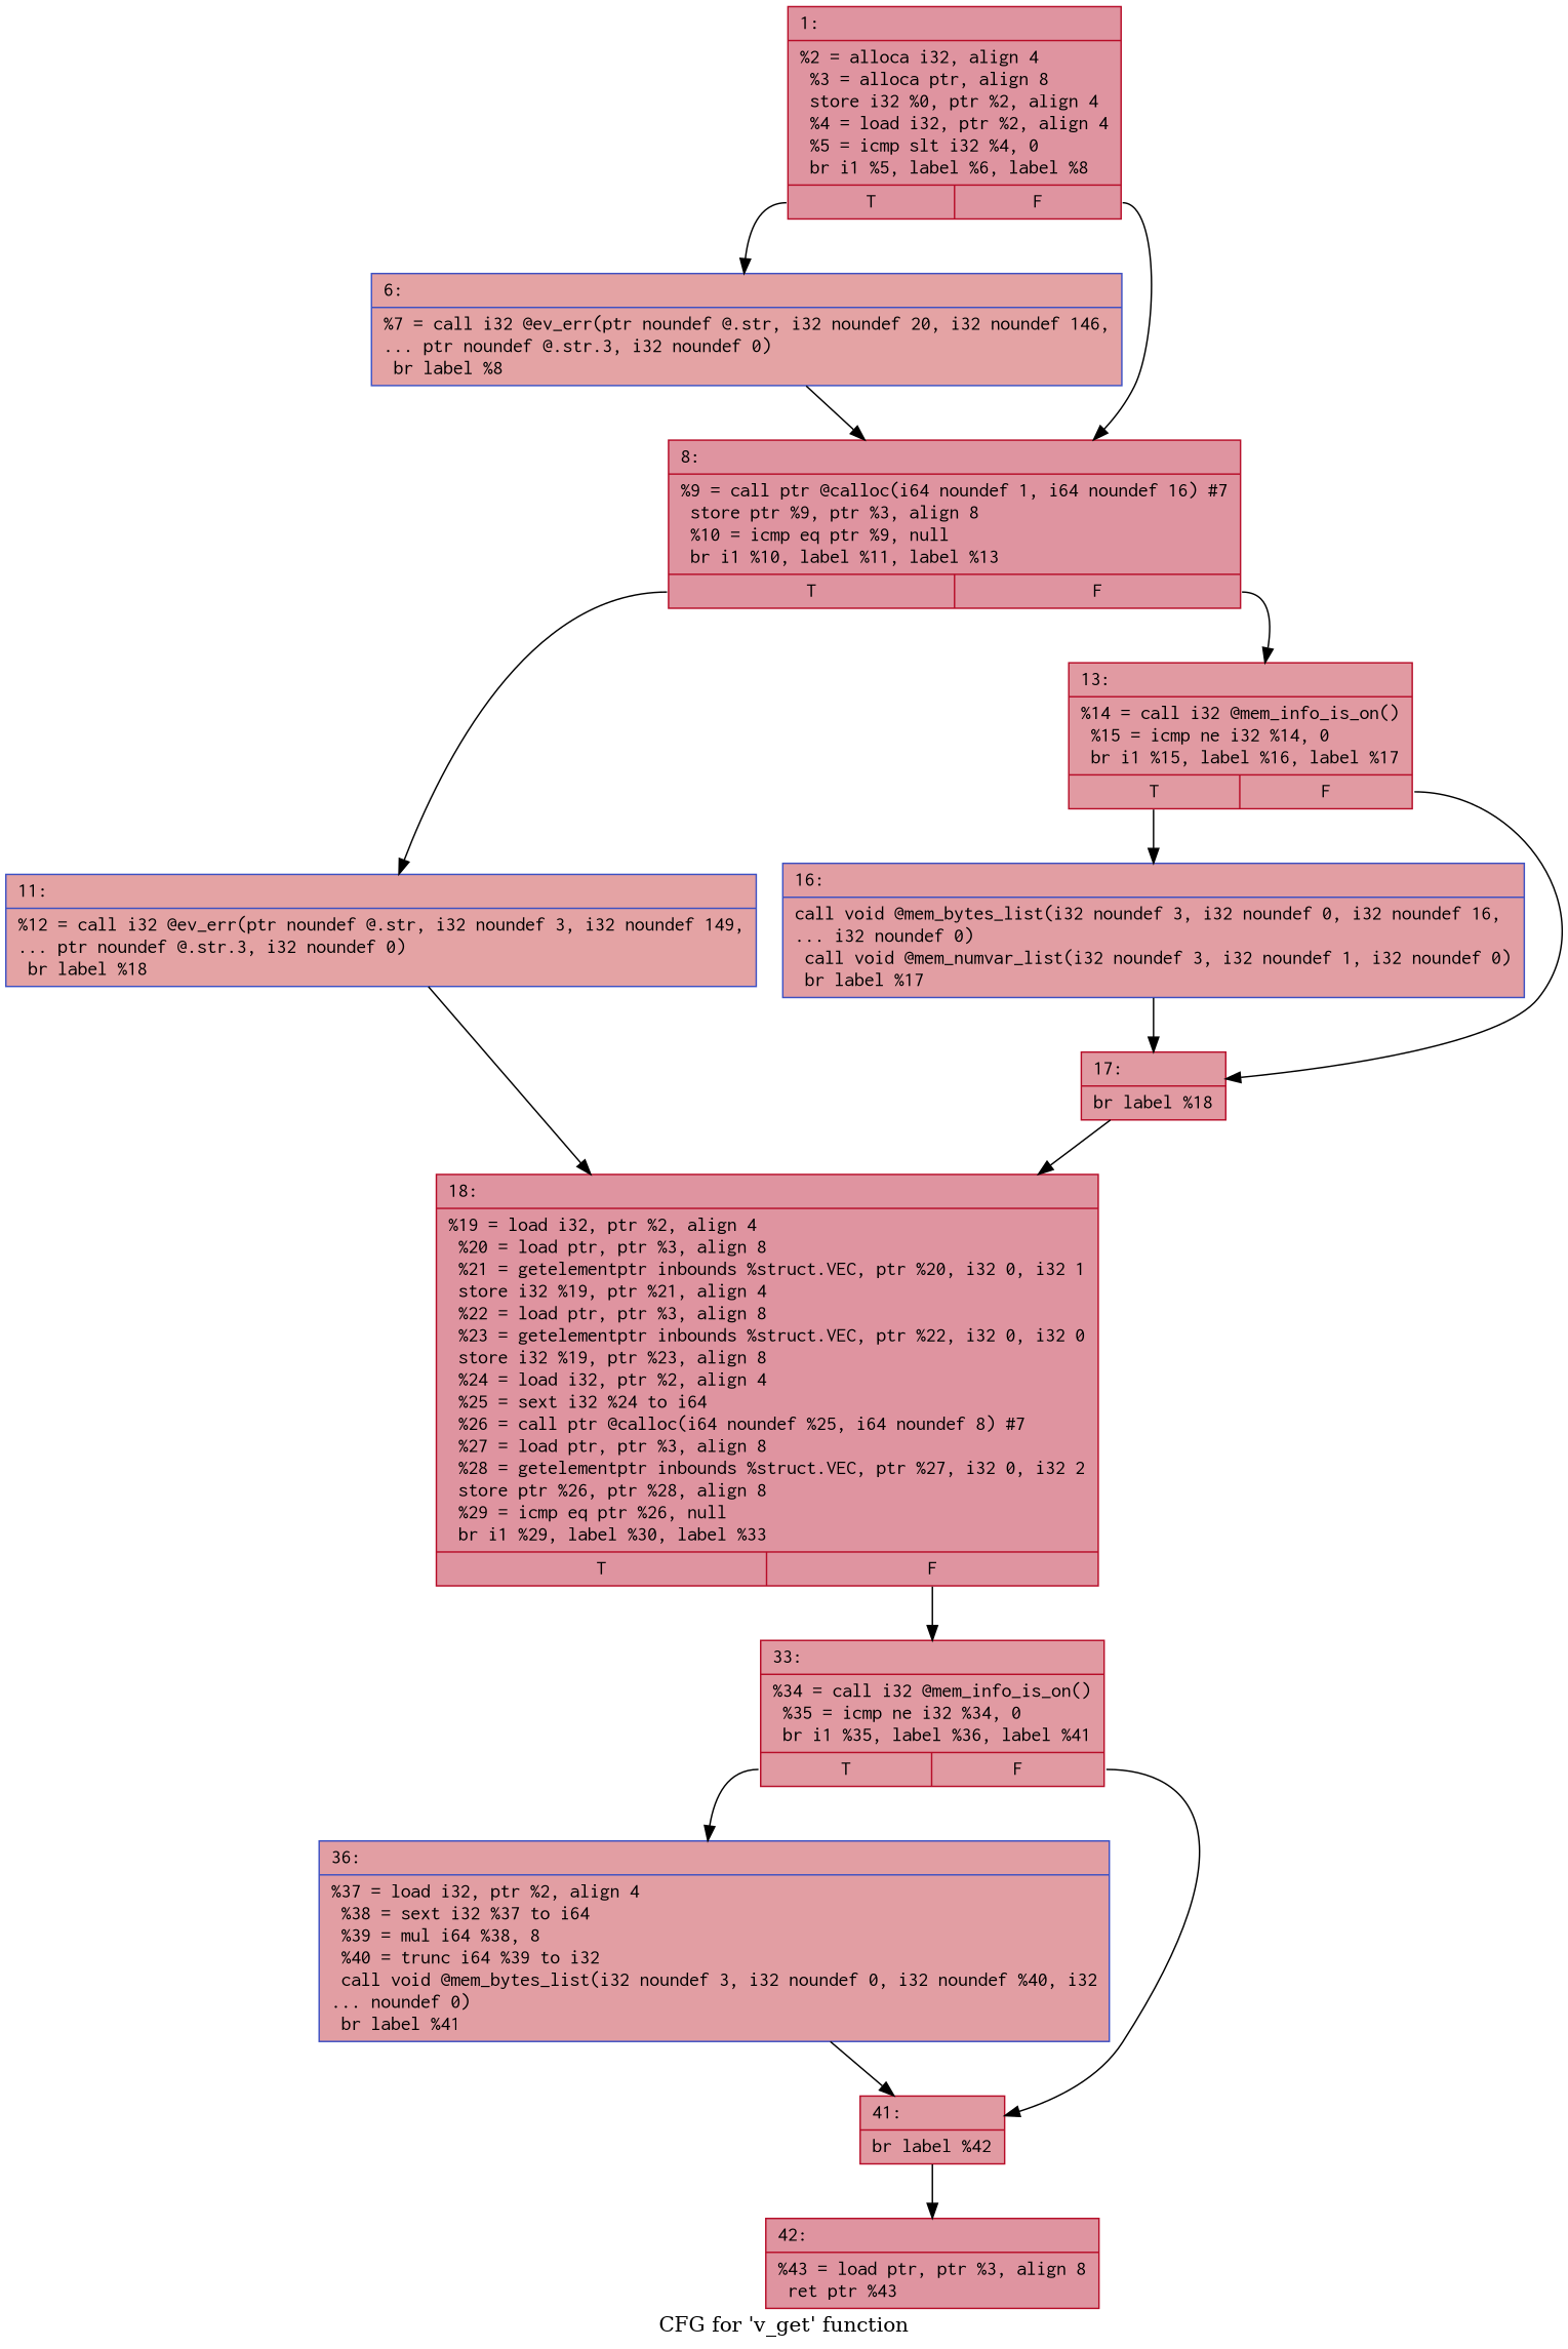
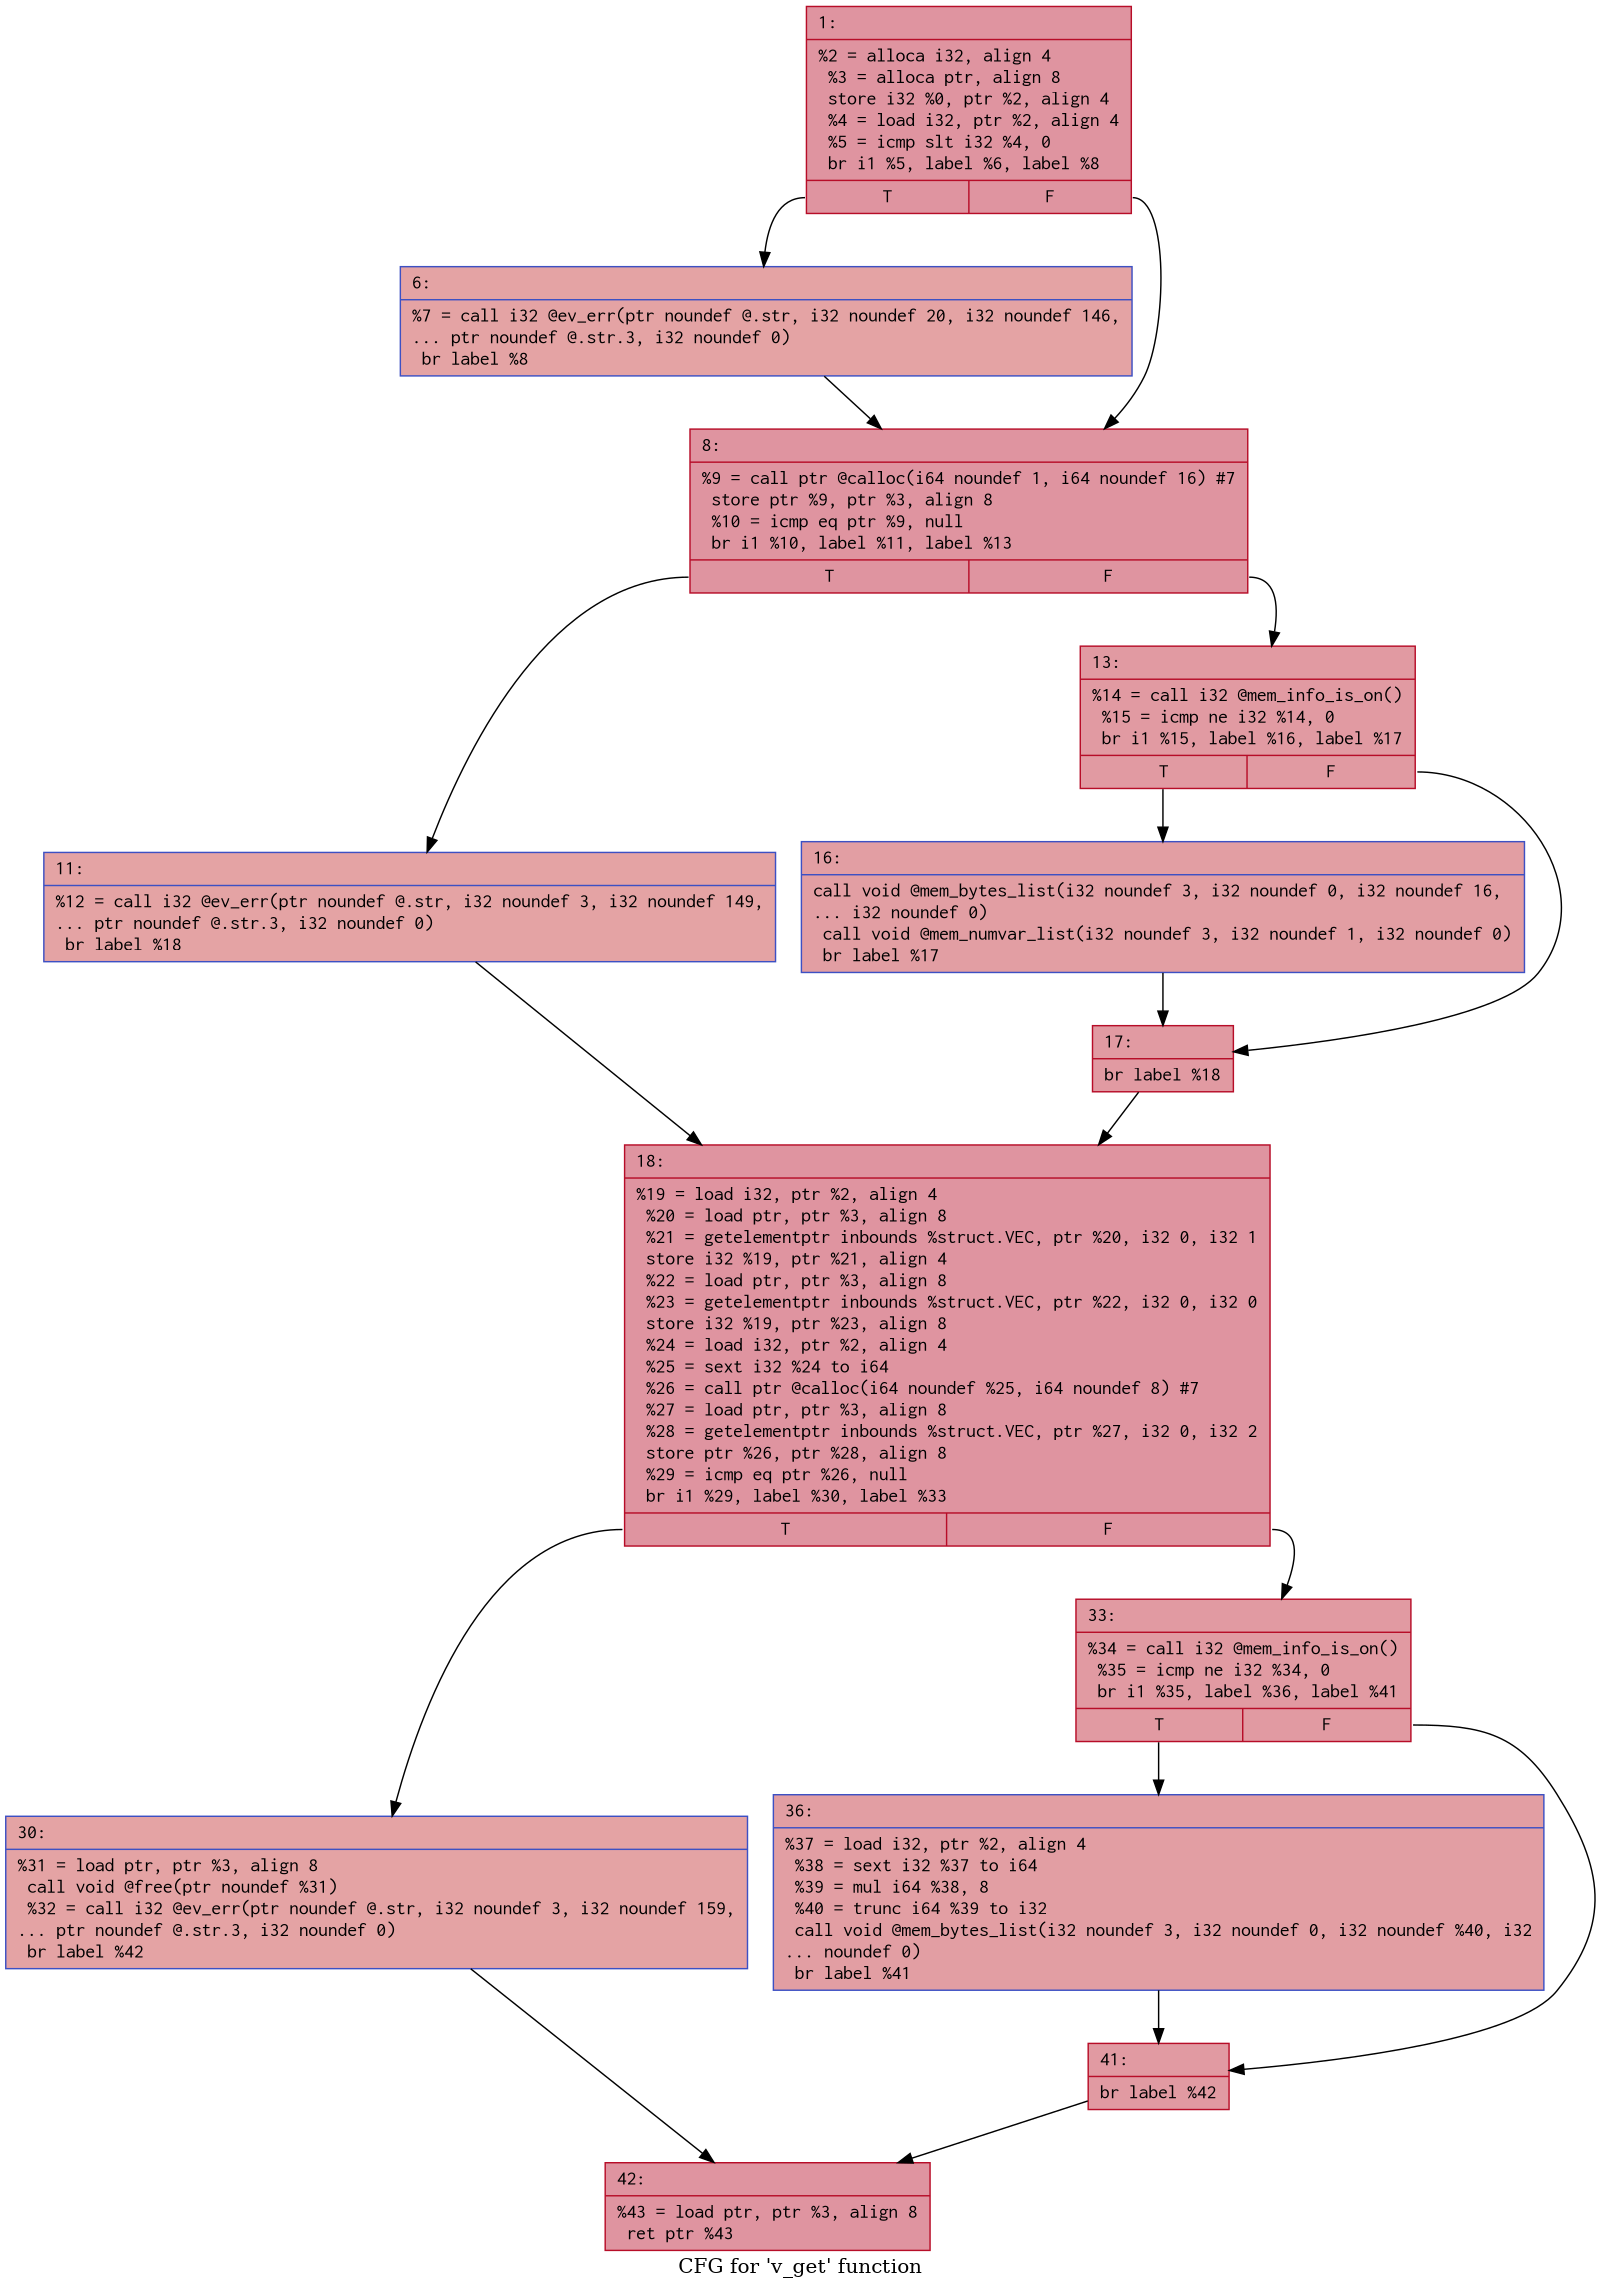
  digraph {
    label="CFG for 'v_get' function"
    node [color="#b70d28ff" fillcolor="#b70d2870" fontname=Courier shape=record style=filled]
    n1 [label="{1:\l|  %2 = alloca i32, align 4\l  %3 = alloca ptr, align 8\l  store i32 %0, ptr %2, align 4\l  %4 = load i32, ptr %2, align 4\l  %5 = icmp slt i32 %4, 0\l  br i1 %5, label %6, label %8\l|{<s0>T|<s1>F}}"]
    n2 [color="#3d50c3ff" fillcolor="#c32e3170" label="{6:\l|  %7 = call i32 @ev_err(ptr noundef @.str, i32 noundef 20, i32 noundef 146,\l... ptr noundef @.str.3, i32 noundef 0)\l  br label %8\l}"]
    n3 [label="{8:\l|  %9 = call ptr @calloc(i64 noundef 1, i64 noundef 16) #7\l  store ptr %9, ptr %3, align 8\l  %10 = icmp eq ptr %9, null\l  br i1 %10, label %11, label %13\l|{<s0>T|<s1>F}}"]
    n4 [color="#3d50c3ff" fillcolor="#c32e3170" label="{11:\l|  %12 = call i32 @ev_err(ptr noundef @.str, i32 noundef 3, i32 noundef 149,\l... ptr noundef @.str.3, i32 noundef 0)\l  br label %18\l}"]
    n5 [fillcolor="#bb1b2c70" label="{13:\l|  %14 = call i32 @mem_info_is_on()\l  %15 = icmp ne i32 %14, 0\l  br i1 %15, label %16, label %17\l|{<s0>T|<s1>F}}"]
    n6 [label="{18:\l|  %19 = load i32, ptr %2, align 4\l  %20 = load ptr, ptr %3, align 8\l  %21 = getelementptr inbounds %struct.VEC, ptr %20, i32 0, i32 1\l  store i32 %19, ptr %21, align 4\l  %22 = load ptr, ptr %3, align 8\l  %23 = getelementptr inbounds %struct.VEC, ptr %22, i32 0, i32 0\l  store i32 %19, ptr %23, align 8\l  %24 = load i32, ptr %2, align 4\l  %25 = sext i32 %24 to i64\l  %26 = call ptr @calloc(i64 noundef %25, i64 noundef 8) #7\l  %27 = load ptr, ptr %3, align 8\l  %28 = getelementptr inbounds %struct.VEC, ptr %27, i32 0, i32 2\l  store ptr %26, ptr %28, align 8\l  %29 = icmp eq ptr %26, null\l  br i1 %29, label %30, label %33\l|{<s0>T|<s1>F}}"]
    n7 [color="#3d50c3ff" fillcolor="#be242e70" label="{16:\l|  call void @mem_bytes_list(i32 noundef 3, i32 noundef 0, i32 noundef 16,\l... i32 noundef 0)\l  call void @mem_numvar_list(i32 noundef 3, i32 noundef 1, i32 noundef 0)\l  br label %17\l}"]
    n8 [fillcolor="#bb1b2c70" label="{17:\l|  br label %18\l}"]
+   n9 [color="#3d50c3ff" fillcolor="#c32e3170" label="{30:\l|  %31 = load ptr, ptr %3, align 8\l  call void @free(ptr noundef %31)\l  %32 = call i32 @ev_err(ptr noundef @.str, i32 noundef 3, i32 noundef 159,\l... ptr noundef @.str.3, i32 noundef 0)\l  br label %42\l}"]
    n10 [fillcolor="#bb1b2c70" label="{33:\l|  %34 = call i32 @mem_info_is_on()\l  %35 = icmp ne i32 %34, 0\l  br i1 %35, label %36, label %41\l|{<s0>T|<s1>F}}"]
    n11 [label="{42:\l|  %43 = load ptr, ptr %3, align 8\l  ret ptr %43\l}"]
    n12 [color="#3d50c3ff" fillcolor="#be242e70" label="{36:\l|  %37 = load i32, ptr %2, align 4\l  %38 = sext i32 %37 to i64\l  %39 = mul i64 %38, 8\l  %40 = trunc i64 %39 to i32\l  call void @mem_bytes_list(i32 noundef 3, i32 noundef 0, i32 noundef %40, i32\l... noundef 0)\l  br label %41\l}"]
    n13 [fillcolor="#bb1b2c70" label="{41:\l|  br label %42\l}"]
    n1 -> n2 [tailport=s0]
    n1 -> n3 [tailport=s1]
    n2 -> n3
    n3 -> n4 [tailport=s0]
    n3 -> n5 [tailport=s1]
    n4 -> n6
    n5 -> n7 [tailport=s0]
    n5 -> n8 [tailport=s1]
+   n6 -> n9 [tailport=s0]
    n6 -> n10 [tailport=s1]
    n7 -> n8
    n8 -> n6
+   n9 -> n11
    n10 -> n12 [tailport=s0]
    n10 -> n13 [tailport=s1]
    n12 -> n13
    n13 -> n11
  }
